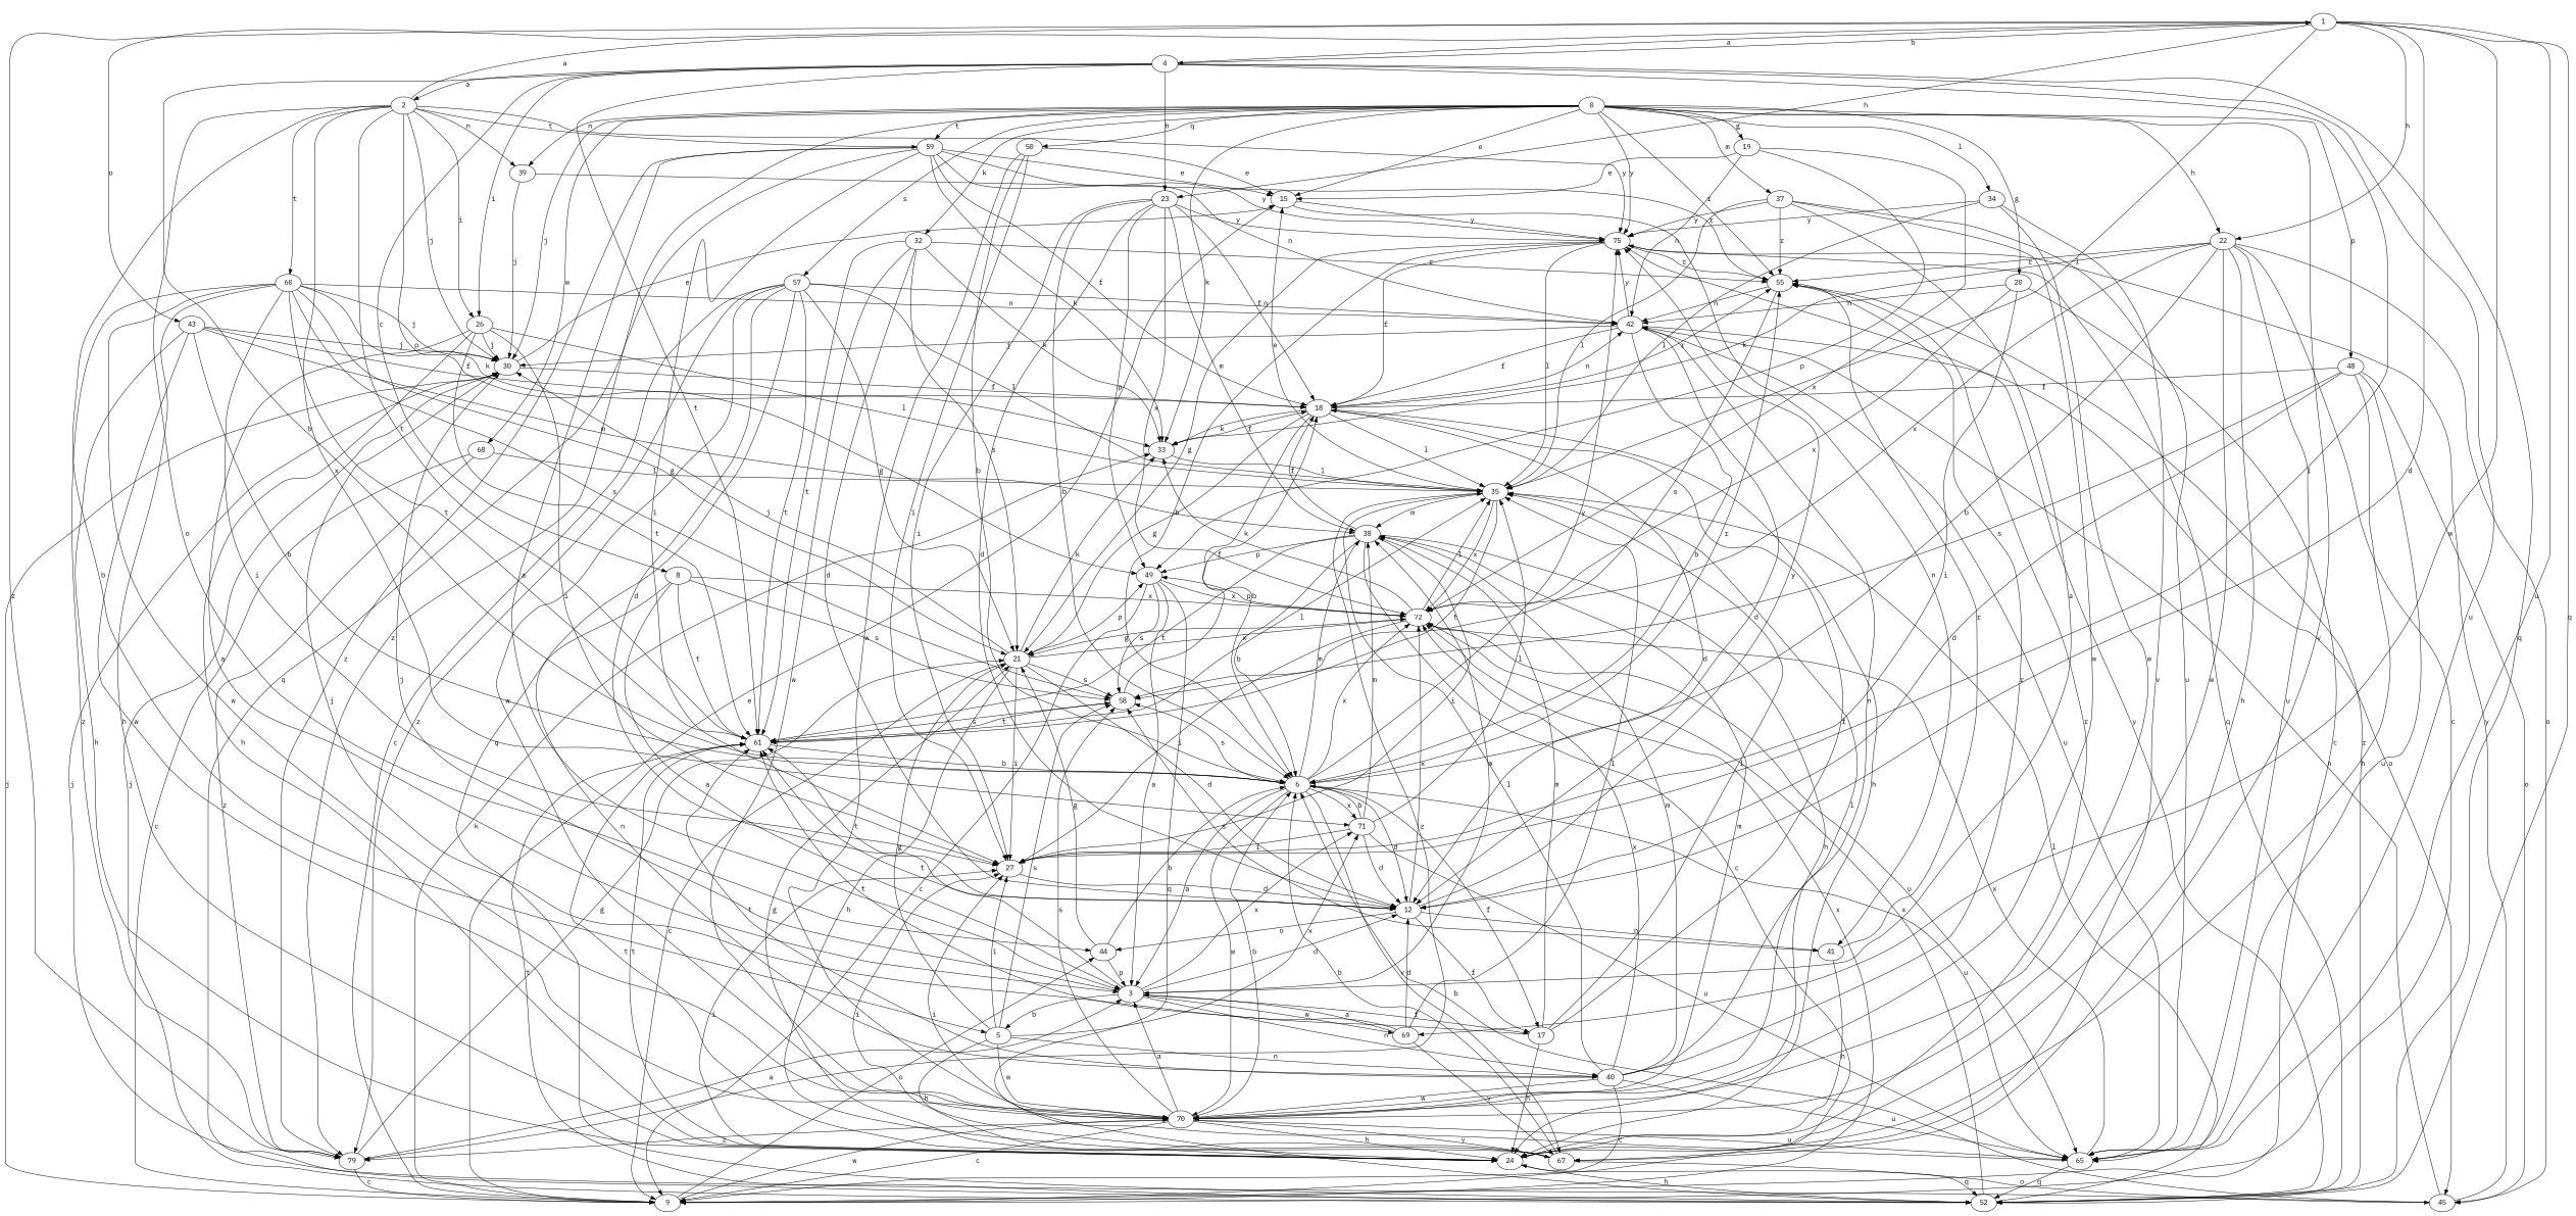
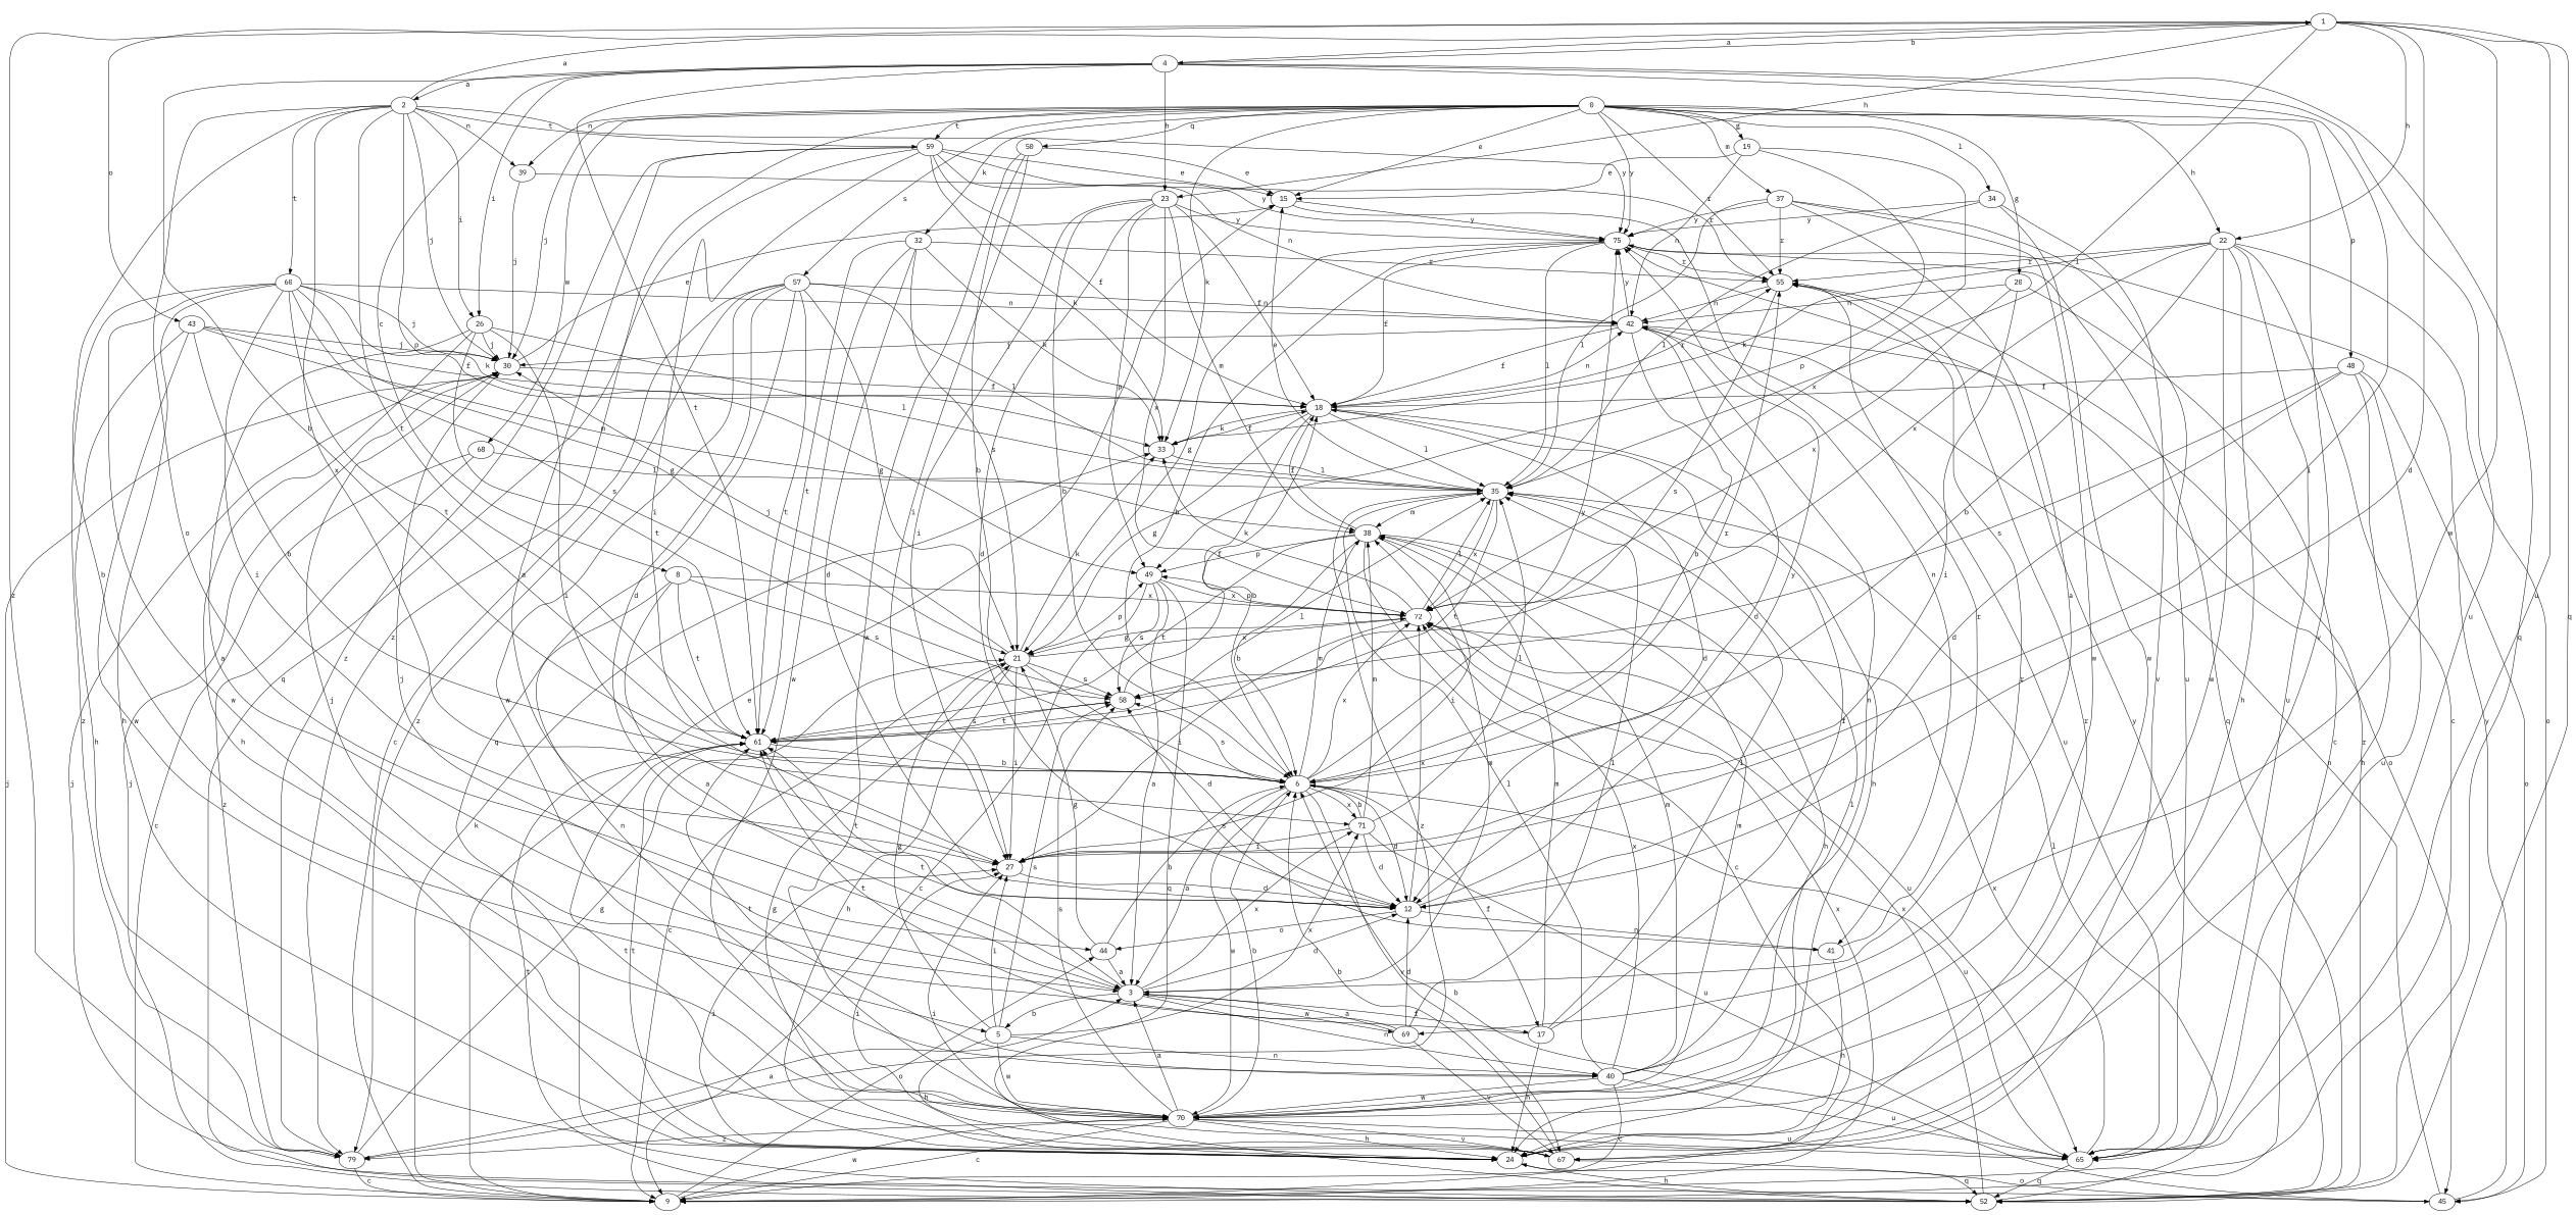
  strict digraph {
    fontname="IBM Plex Mono"
    node [fontname="IBM Plex Mono"]
    edge [fontname="IBM Plex Mono"]
    0
    15
    19
    20
    22
    30
    32
    33
    34
    37
    39
    48
    50
    55
    57
    59
    67
    68
    75
    79
    41
    49
    72
    42
    27
    9
    65
    6
    24
    70
    45
    18
    12
    61
    21
    35
    3
    58
    52
    1
    4
    23
    43
    69
    2
    26
    8
    44
    17
    38
    5
    60
    71
    40
    0 -> 15 [label=e]
    0 -> 19 [label=g]
    0 -> 20 [label=g]
    0 -> 22 [label=h]
    0 -> 30 [label=j]
    0 -> 32 [label=k]
    0 -> 33 [label=k]
    0 -> 34 [label=l]
    0 -> 37 [label=m]
    0 -> 39 [label=n]
    0 -> 48 [label=p]
    0 -> 50 [label=q]
    0 -> 55 [label=r]
    0 -> 57 [label=s]
    0 -> 59 [label=t]
    0 -> 67 [label=v]
    0 -> 68 [label=w]
    0 -> 75 [label=y]
    0 -> 79 [label=z]
    15 -> 75 [label=y]
    15 -> 41 [label=n]
    19 -> 15 [label=e]
    19 -> 49 [label=p]
    19 -> 72 [label=x]
    19 -> 42 [label=n]
    20 -> 72 [label=x]
    20 -> 42 [label=n]
    20 -> 27 [label=i]
    20 -> 9 [label=c]
    22 -> 33 [label=k]
    22 -> 55 [label=r]
    22 -> 72 [label=x]
    22 -> 9 [label=c]
    22 -> 65 [label=u]
    22 -> 6 [label=b]
    22 -> 24 [label=h]
    22 -> 70 [label=w]
    22 -> 45 [label=o]
    30 -> 15 [label=e]
    30 -> 18 [label=f]
    32 -> 33 [label=k]
    32 -> 55 [label=r]
    32 -> 70 [label=w]
    32 -> 12 [label=d]
    32 -> 61 [label=t]
    32 -> 21 [label=s]
    33 -> 18 [label=f]
    33 -> 35 [label=l]
    34 -> 67 [label=v]
    34 -> 75 [label=y]
    34 -> 70 [label=w]
    34 -> 35 [label=l]
    37 -> 55 [label=r]
    37 -> 75 [label=y]
    37 -> 65 [label=u]
    37 -> 70 [label=w]
    37 -> 35 [label=l]
    37 -> 3 [label=a]
    39 -> 30 [label=j]
    39 -> 55 [label=r]
    48 -> 65 [label=u]
    48 -> 24 [label=h]
    48 -> 45 [label=o]
    48 -> 18 [label=f]
    48 -> 12 [label=d]
    48 -> 58 [label=s]
    50 -> 15 [label=e]
    50 -> 27 [label=i]
    50 -> 6 [label=b]
    50 -> 70 [label=w]
    55 -> 42 [label=n]
    55 -> 58 [label=s]
    57 -> 79 [label=z]
    57 -> 42 [label=n]
    57 -> 9 [label=c]
    57 -> 70 [label=w]
    57 -> 12 [label=d]
    57 -> 61 [label=t]
    57 -> 21 [label=g]
    57 -> 35 [label=l]
    57 -> 52 [label=q]
    59 -> 15 [label=e]
    59 -> 33 [label=k]
    59 -> 75 [label=y]
    59 -> 79 [label=z]
    59 -> 42 [label=n]
    59 -> 27 [label=i]
    59 -> 18 [label=f]
    59 -> 3 [label=a]
    59 -> 52 [label=q]
    67 -> 27 [label=i]
    67 -> 6 [label=b]
    67 -> 45 [label=o]
    67 -> 61 [label=t]
    67 -> 21 [label=g]
    68 -> 79 [label=z]
    68 -> 9 [label=c]
    68 -> 35 [label=l]
    75 -> 55 [label=r]
    75 -> 6 [label=b]
    75 -> 18 [label=f]
    75 -> 21 [label=g]
    75 -> 35 [label=l]
    75 -> 52 [label=q]
    79 -> 9 [label=c]
    79 -> 21 [label=g]
    79 -> 3 [label=a]
    41 -> 55 [label=r]
    41 -> 24 [label=h]
    41 -> 58 [label=s]
    49 -> 72 [label=x]
    49 -> 9 [label=c]
    49 -> 3 [label=a]
    49 -> 58 [label=s]
    49 -> 52 [label=q]
    72 -> 33 [label=k]
    72 -> 49 [label=p]
    72 -> 27 [label=i]
    72 -> 65 [label=u]
    72 -> 21 [label=g]
    72 -> 35 [label=l]
    42 -> 30 [label=j]
    42 -> 75 [label=y]
    42 -> 65 [label=u]
    42 -> 6 [label=b]
    42 -> 45 [label=o]
    42 -> 18 [label=f]
    42 -> 12 [label=d]
    27 -> 12 [label=d]
    9 -> 15 [label=e]
    9 -> 30 [label=j]
    9 -> 33 [label=k]
    9 -> 72 [label=x]
    9 -> 70 [label=w]
    9 -> 44 [label=o]
    65 -> 72 [label=x]
    65 -> 27 [label=i]
    65 -> 52 [label=q]
    6 -> 55 [label=r]
    6 -> 67 [label=v]
    6 -> 75 [label=y]
    6 -> 72 [label=x]
    6 -> 65 [label=u]
    6 -> 70 [label=w]
    6 -> 12 [label=d]
    6 -> 3 [label=a]
    6 -> 58 [label=s]
    6 -> 17 [label=f]
    6 -> 38 [label=m]
    6 -> 71 [label=x]
    24 -> 55 [label=r]
    24 -> 27 [label=i]
    24 -> 61 [label=t]
    24 -> 52 [label=q]
    70 -> 67 [label=v]
    70 -> 79 [label=z]
    70 -> 9 [label=c]
    70 -> 65 [label=u]
    70 -> 6 [label=b]
    70 -> 24 [label=h]
    70 -> 35 [label=l]
    70 -> 3 [label=a]
    70 -> 58 [label=s]
    70 -> 38 [label=m]
    45 -> 30 [label=j]
    45 -> 75 [label=y]
    45 -> 42 [label=n]
    45 -> 6 [label=b]
    18 -> 33 [label=k]
    18 -> 55 [label=r]
    18 -> 42 [label=n]
    18 -> 6 [label=b]
    18 -> 24 [label=h]
    18 -> 12 [label=d]
    18 -> 21 [label=g]
    18 -> 35 [label=l]
    12 -> 75 [label=y]
    12 -> 41 [label=n]
    12 -> 72 [label=x]
    12 -> 61 [label=t]
    12 -> 44 [label=o]
-   12 -> 17 [label=f]
    61 -> 6 [label=b]
    61 -> 35 [label=l]
    61 -> 58 [label=s]
    21 -> 30 [label=j]
    21 -> 33 [label=k]
    21 -> 49 [label=p]
    21 -> 72 [label=x]
    21 -> 27 [label=i]
    21 -> 9 [label=c]
    21 -> 24 [label=h]
    21 -> 12 [label=d]
    21 -> 58 [label=s]
    35 -> 15 [label=e]
    35 -> 79 [label=z]
    35 -> 72 [label=x]
    35 -> 61 [label=t]
    35 -> 38 [label=m]
    3 -> 30 [label=j]
    3 -> 12 [label=d]
    3 -> 61 [label=t]
    3 -> 69 [label=w]
    3 -> 17 [label=f]
    3 -> 38 [label=m]
    3 -> 5 [label=b]
    3 -> 71 [label=x]
    3 -> 40 [label=n]
    58 -> 18 [label=f]
    58 -> 61 [label=t]
    52 -> 30 [label=j]
    52 -> 55 [label=r]
    52 -> 75 [label=y]
    52 -> 72 [label=x]
    52 -> 24 [label=h]
    52 -> 61 [label=t]
    52 -> 35 [label=l]
    1 -> 22 [label=h]
    1 -> 79 [label=z]
    1 -> 65 [label=u]
    1 -> 12 [label=d]
    1 -> 35 [label=l]
    1 -> 52 [label=q]
    1 -> 4 [label=b]
    1 -> 23 [label=h]
    1 -> 43 [label=o]
    1 -> 69 [label=w]
    4 -> 27 [label=i]
    4 -> 65 [label=u]
    4 -> 6 [label=b]
    4 -> 61 [label=t]
    4 -> 52 [label=q]
    4 -> 1 [label=a]
    4 -> 23 [label=h]
    4 -> 2 [label=a]
    4 -> 26 [label=i]
    4 -> 8 [label=c]
    23 -> 75 [label=y]
    23 -> 49 [label=p]
    23 -> 72 [label=x]
    23 -> 27 [label=i]
    23 -> 6 [label=b]
    23 -> 18 [label=f]
    23 -> 12 [label=d]
    23 -> 38 [label=m]
    43 -> 30 [label=j]
    43 -> 6 [label=b]
    43 -> 24 [label=h]
    43 -> 70 [label=w]
    43 -> 18 [label=f]
    43 -> 38 [label=m]
    69 -> 67 [label=v]
    69 -> 12 [label=d]
    69 -> 61 [label=t]
    69 -> 35 [label=l]
    69 -> 3 [label=a]
    2 -> 30 [label=j]
    2 -> 39 [label=n]
    2 -> 59 [label=t]
    2 -> 75 [label=y]
    2 -> 49 [label=p]
    2 -> 61 [label=t]
    2 -> 1 [label=a]
    2 -> 26 [label=i]
    2 -> 44 [label=o]
    2 -> 5 [label=b]
    2 -> 60 [label=t]
    2 -> 71 [label=x]
    26 -> 30 [label=j]
    26 -> 27 [label=i]
    26 -> 24 [label=h]
    26 -> 61 [label=t]
    26 -> 35 [label=l]
    26 -> 3 [label=a]
    8 -> 72 [label=x]
    8 -> 61 [label=t]
    8 -> 3 [label=a]
    8 -> 58 [label=s]
    8 -> 40 [label=n]
    44 -> 6 [label=b]
    44 -> 21 [label=g]
-   44 -> 3 [label=p]
+   44 -> 3 [label=a]
    17 -> 30 [label=j]
    17 -> 24 [label=h]
    17 -> 18 [label=f]
    17 -> 35 [label=l]
    17 -> 38 [label=m]
    38 -> 49 [label=p]
    38 -> 27 [label=i]
    38 -> 9 [label=c]
    38 -> 6 [label=b]
    38 -> 24 [label=h]
    38 -> 18 [label=f]
    38 -> 61 [label=t]
    5 -> 27 [label=i]
    5 -> 24 [label=h]
    5 -> 70 [label=w]
    5 -> 21 [label=g]
    5 -> 58 [label=s]
    5 -> 71 [label=x]
    5 -> 40 [label=n]
    60 -> 30 [label=j]
    60 -> 33 [label=k]
    60 -> 79 [label=z]
    60 -> 42 [label=n]
    60 -> 27 [label=i]
    60 -> 24 [label=h]
    60 -> 70 [label=w]
    60 -> 61 [label=t]
    60 -> 21 [label=g]
    60 -> 58 [label=s]
    71 -> 27 [label=i]
    71 -> 65 [label=u]
    71 -> 6 [label=b]
    71 -> 12 [label=d]
    71 -> 35 [label=l]
    71 -> 38 [label=m]
    40 -> 55 [label=r]
    40 -> 72 [label=x]
    40 -> 42 [label=n]
    40 -> 9 [label=c]
    40 -> 65 [label=u]
    40 -> 70 [label=w]
    40 -> 61 [label=t]
    40 -> 35 [label=l]
    40 -> 38 [label=m]
  }
